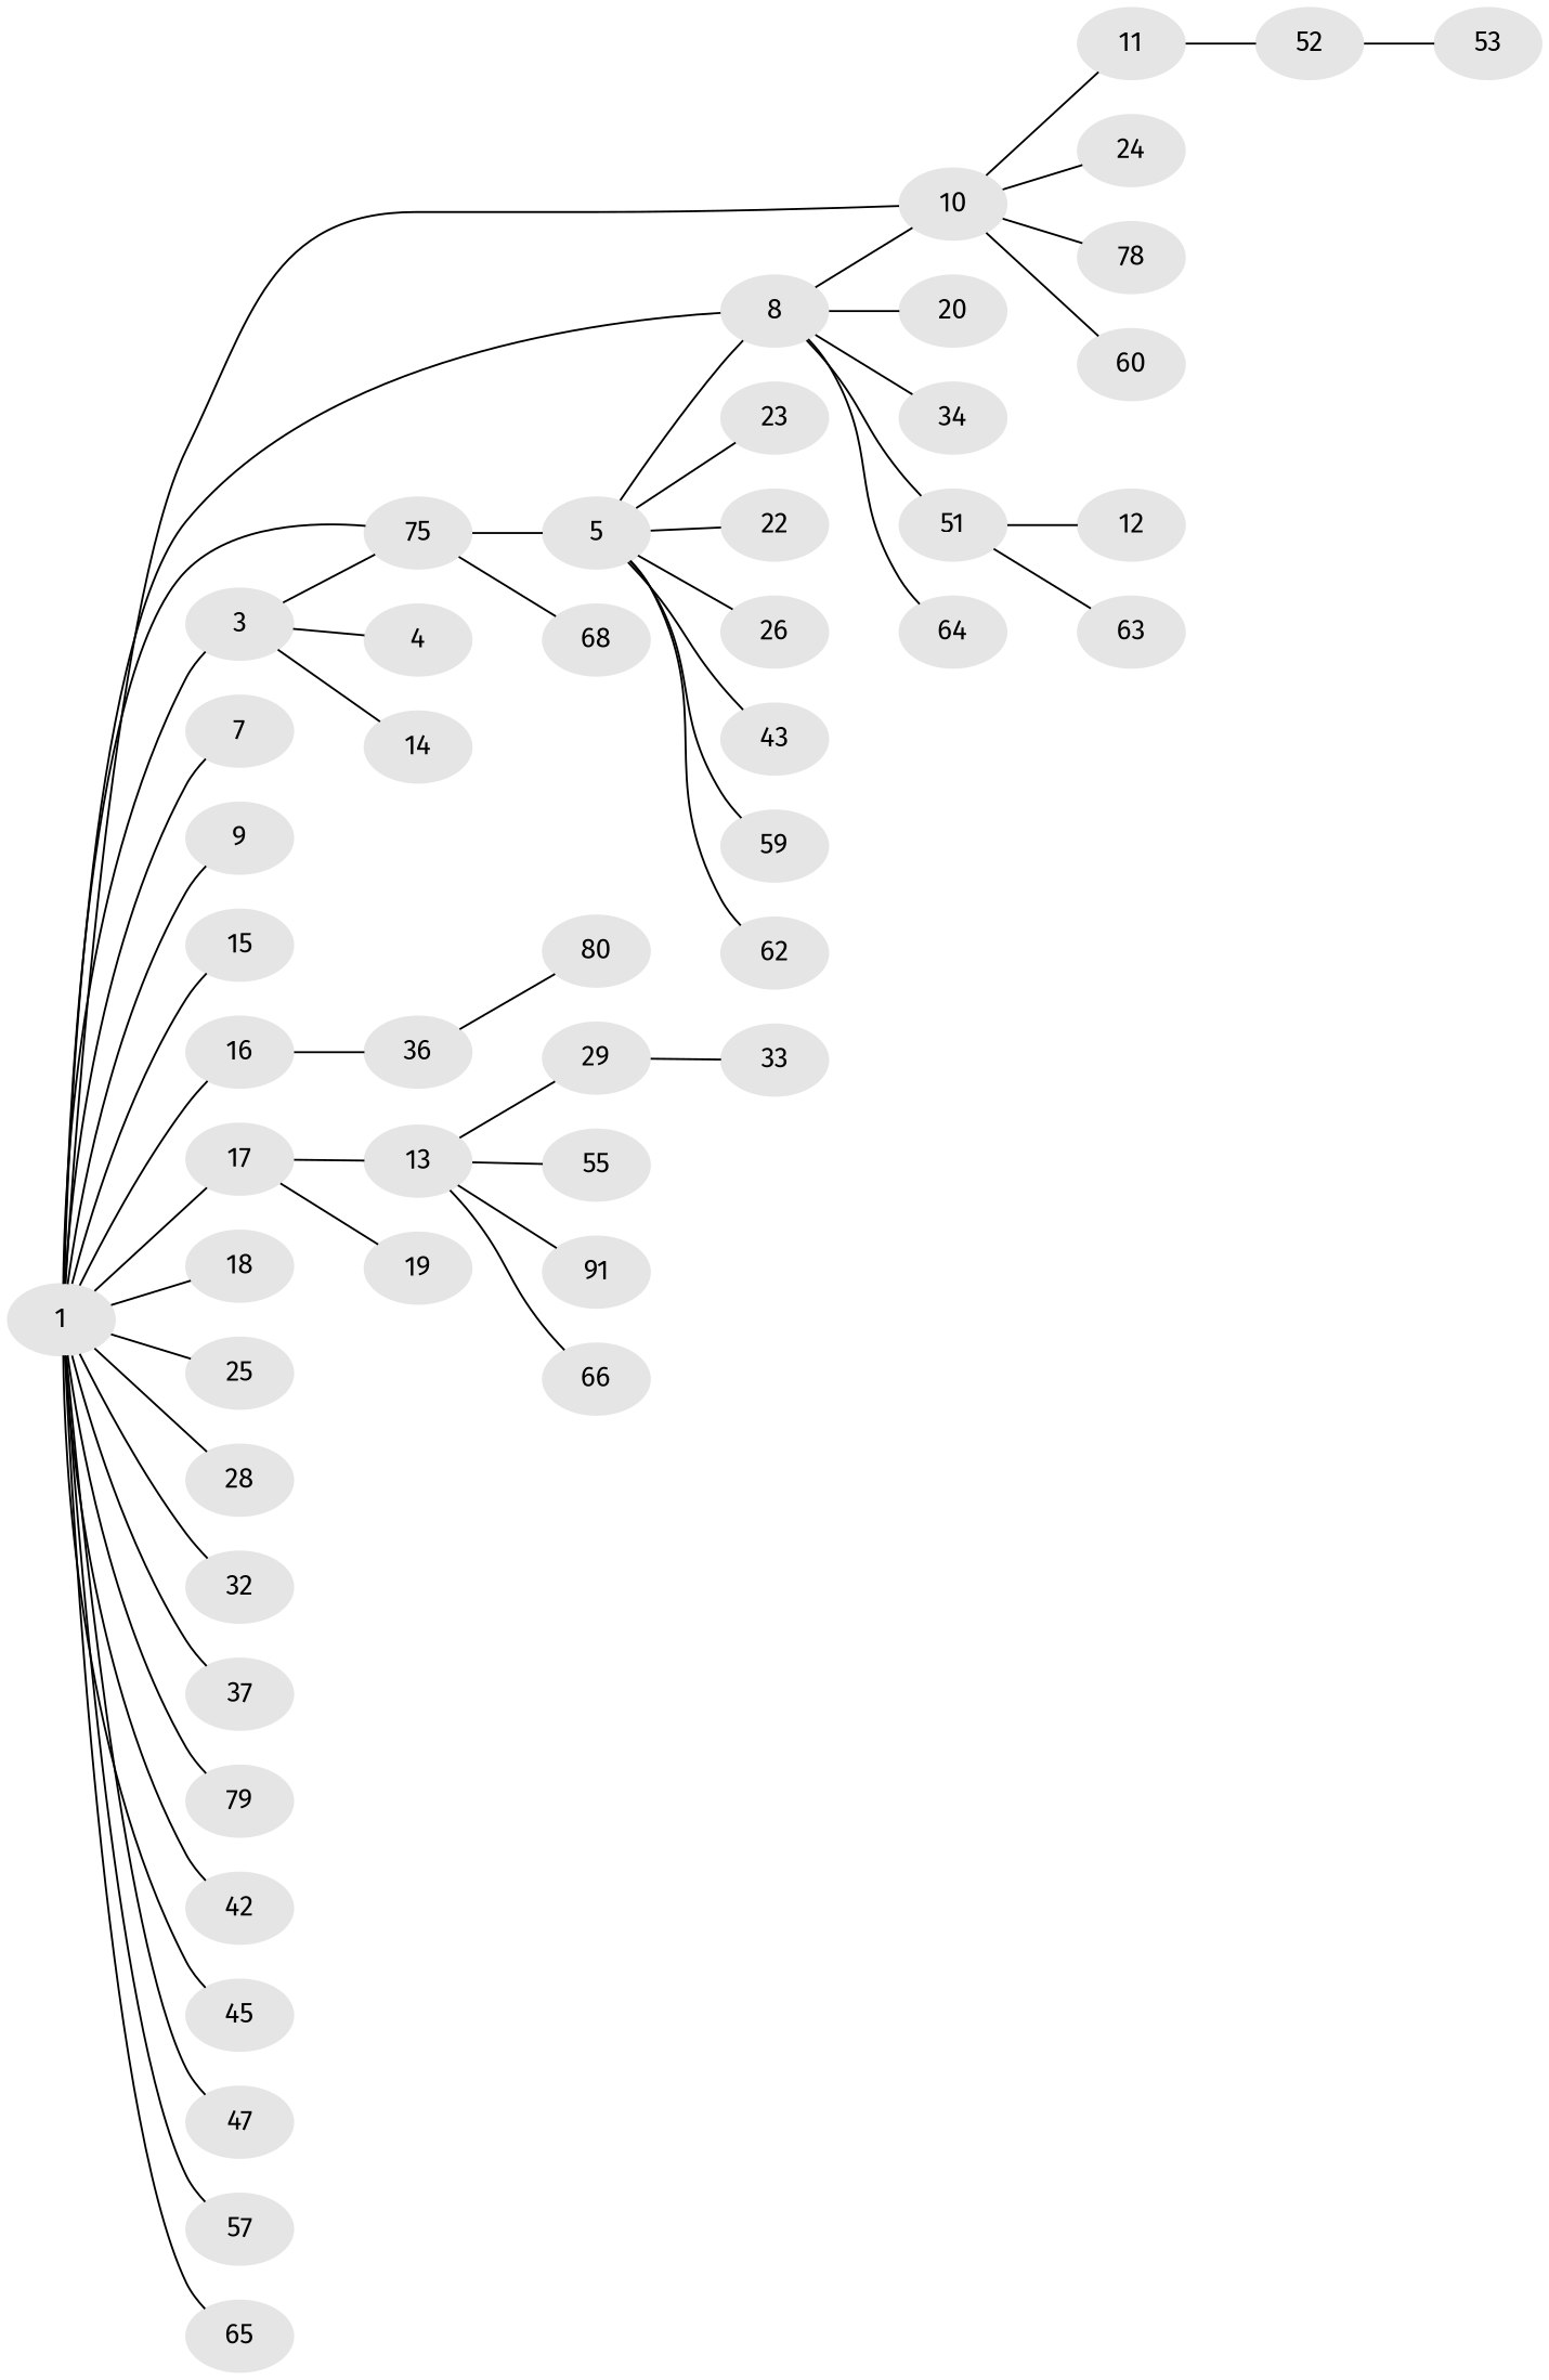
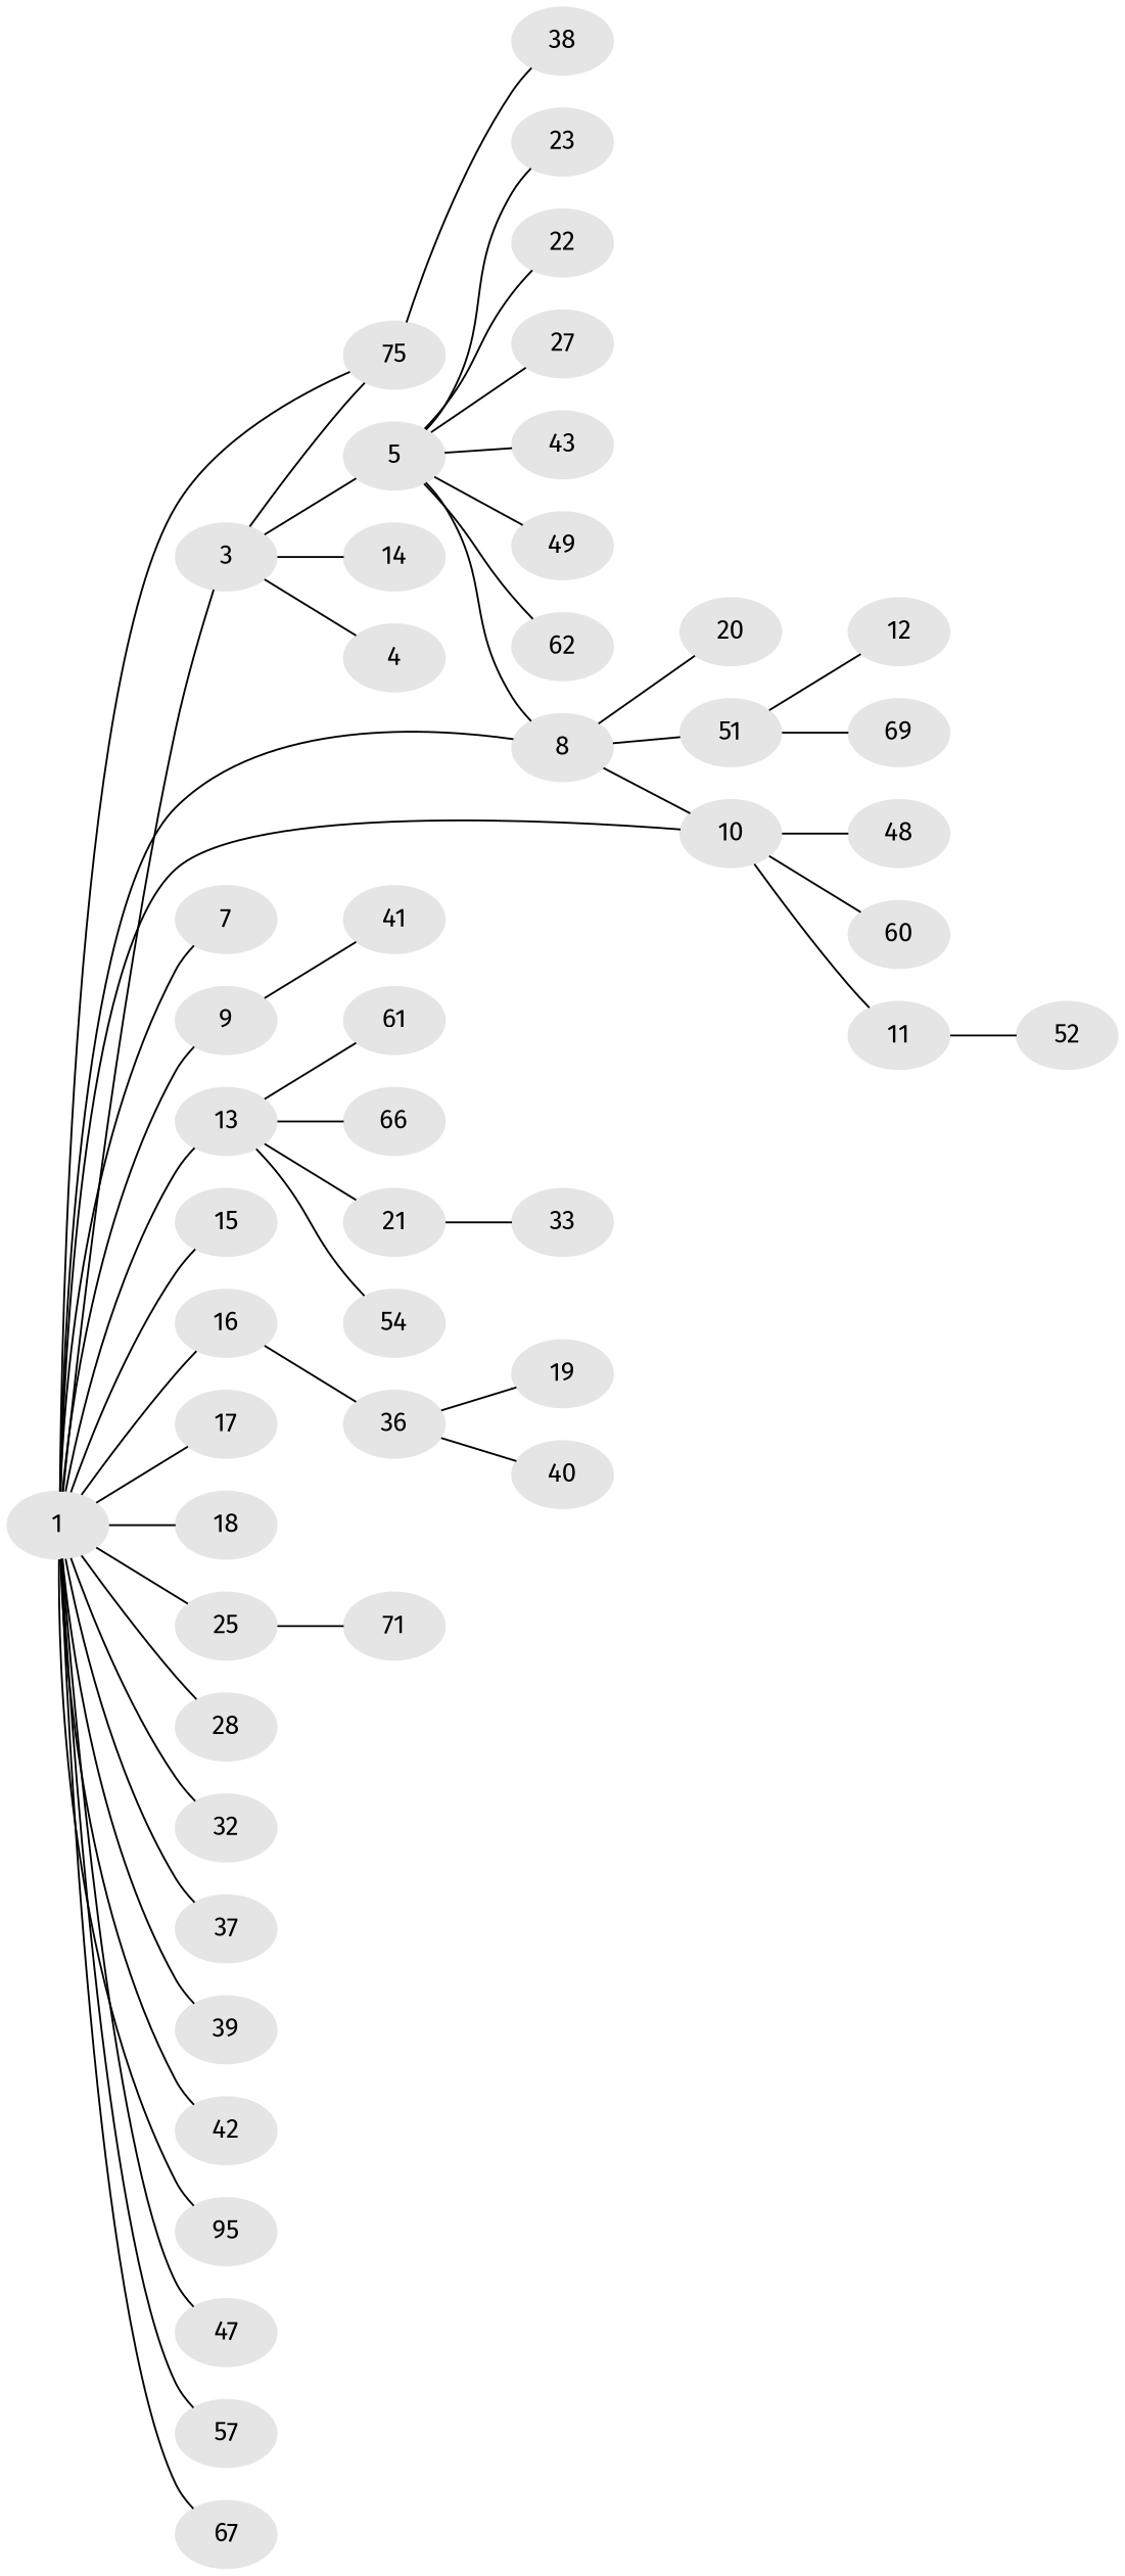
  graph {
    fontname="Fira Sans"
    rankdir=LR
    node [color=gray90 fontname="Fira Sans" style=filled]
    edge [fontname="Fira Sans"]
    1 [super="+2"]
    3 [super="+67"]
    7
    8 [super="+29"]
    9 [super="+31"]
    10 [super="+59"]
    13 [super="+22"]
    15
    16 [super="+56"]
    17
    18
    25 [super="+38"]
    28 [super="+30"]
    32
    n15 [label=75 super="+55"]
    37 [super="+42"]
-   39 [label=79]
+   39
    n18 [label=42]
-   45
+   45 [label=95]
    47 [super="+69"]
    57 [super="+58"]
-   65
+   65 [label=67]
    4
    5 [super="+6"]
    14
    20
-   34
    51
-   64
+   41
    11 [super="+50"]
-   24
-   48 [label=78]
+   48
    60
-   21 [label=29]
-   54 [label=55]
-   61 [label=91]
+   21
+   54
+   61
    66
    36 [super="+70"]
    19
-   68
+   71
+   68 [label=38]
    23
    n44 [label=22]
-   27 [label=26]
+   27
    43
-   49 [label=59]
+   49
    62
    12 [super="+46"]
-   63
+   63 [label=69]
    52
-   53
    33
-   40 [label=80]
+   40
    1 -- 3
    1 -- 7
    1 -- 8
    1 -- 9
    1 -- 10
-   17 -- 13
+   1 -- 13
    1 -- 15
    1 -- 16
    1 -- 17
    1 -- 18
    1 -- 25
    1 -- 28
    1 -- 32
    1 -- n15
    1 -- 37
    1 -- 39
    1 -- n18
    1 -- 45
    1 -- 47
    1 -- 57
    1 -- 65
    3 -- n15
    3 -- 4
-   n15 -- 5
+   3 -- 5
    3 -- 14
    8 -- 10 [weight=2]
    8 -- 20
-   8 -- 34
    8 -- 51
-   8 -- 64
+   9 -- 41
    10 -- 11
-   10 -- 24
    10 -- 48
    10 -- 60
    13 -- 21
    13 -- 54
    13 -- 61
    13 -- 66
    16 -- 36
-   17 -- 19
+   36 -- 19
+   25 -- 71
    n15 -- 68
    5 -- 8
    5 -- 23
    5 -- n44
    5 -- 27
    5 -- 43
    5 -- 49
    5 -- 62
    51 -- 12
    51 -- 63
    11 -- 52
    21 -- 33
    36 -- 40
-   52 -- 53
  }
